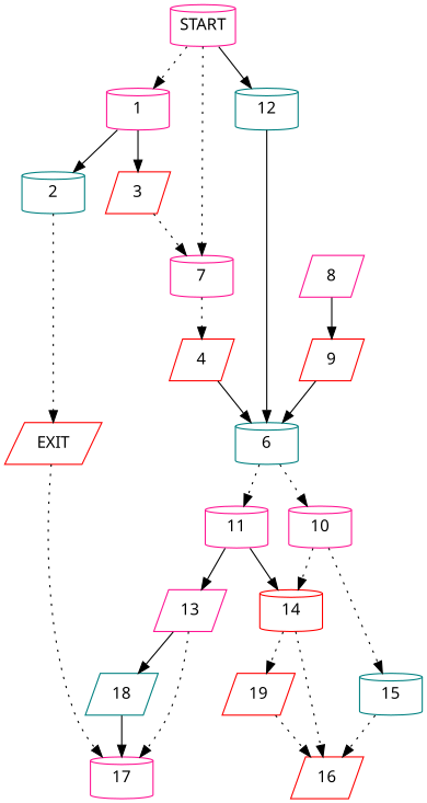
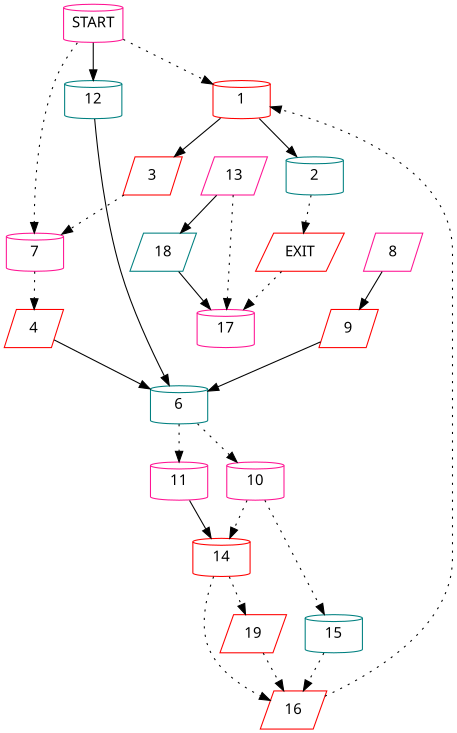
  digraph {
    fontname="Noto Sans"
    node [color=red fontname="Noto Sans" shape=cylinder]
    edge [fontname="Noto Sans" style=dotted]
    n1 [color=deeppink label=START]
-   1 [color=deeppink]
+   1
    7 [color=deeppink]
    12 [color=teal]
    2 [color=teal]
    3 [shape=parallelogram]
    4 [shape=parallelogram]
    6 [color=teal]
    n9 [label=EXIT shape=parallelogram]
    17 [color=deeppink]
    10 [color=deeppink]
    11 [color=deeppink]
    8 [color=deeppink shape=parallelogram]
    9 [shape=parallelogram]
    15 [color=teal]
    14
    13 [color=deeppink shape=parallelogram]
    16 [shape=parallelogram]
    18 [color=teal shape=parallelogram]
    19 [shape=parallelogram]
    n1 -> 1
    n1 -> 7
    n1 -> 12 [style=solid]
    1 -> 2 [style=solid]
    1 -> 3 [style=solid]
    7 -> 4
    12 -> 6 [style=solid]
    2 -> n9
    3 -> 7
    4 -> 6 [style=solid]
    6 -> 10
    6 -> 11
    n9 -> 17
    10 -> 15
    10 -> 14
    11 -> 14 [style=solid]
-   11 -> 13 [style=solid]
    8 -> 9 [style=solid]
    9 -> 6 [style=solid]
    15 -> 16
    14 -> 16
    14 -> 19
    13 -> 17
    13 -> 18 [style=solid]
+   16 -> 1
    18 -> 17 [style=solid]
    19 -> 16
  }
